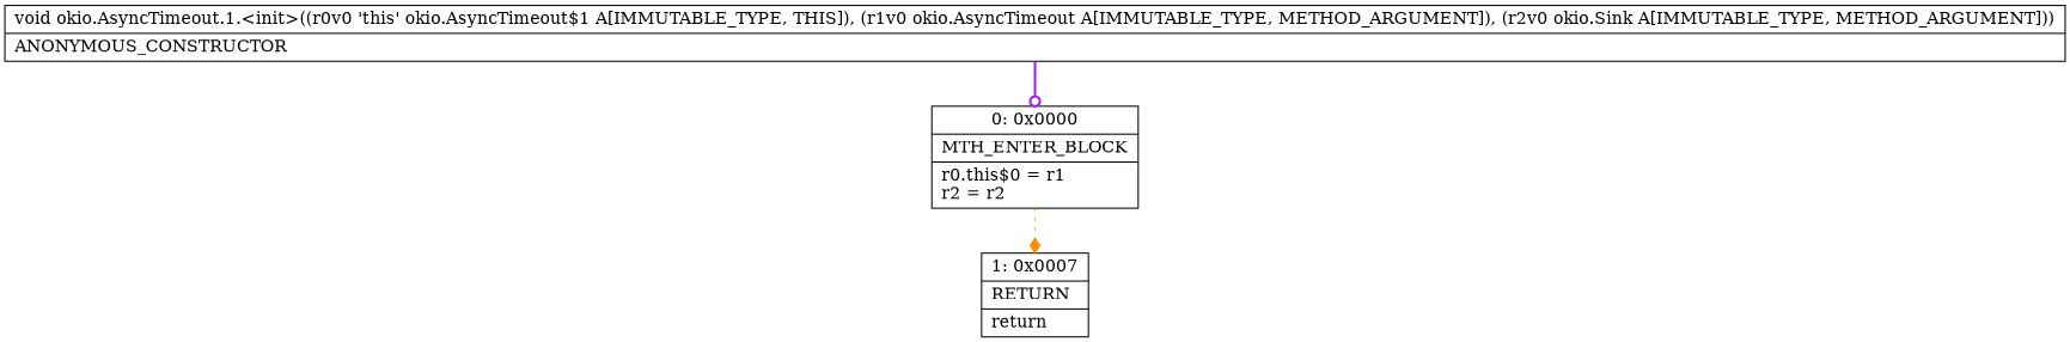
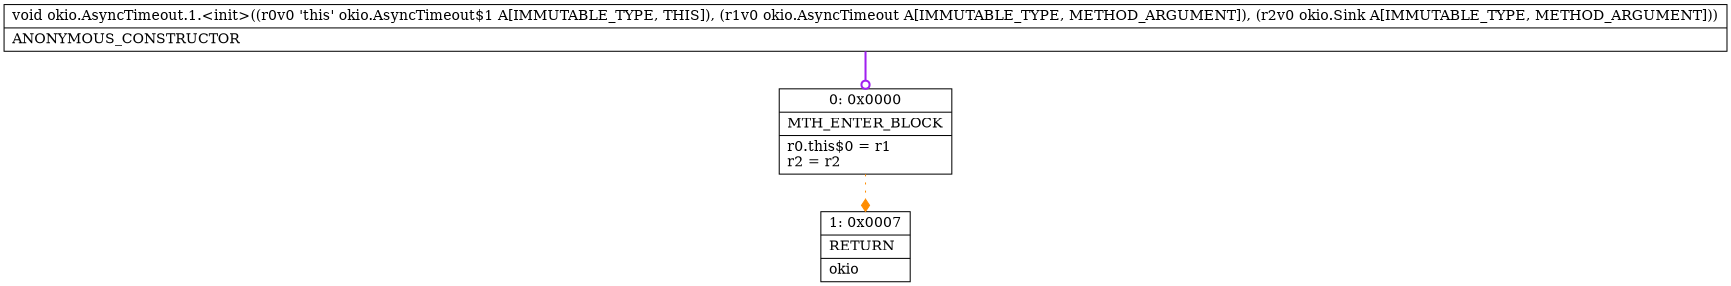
  digraph {
    node [shape=record]
    n1 [label="{0\:\ 0x0000|MTH_ENTER_BLOCK\l|r0.this$0 = r1\lr2 = r2\l}"]
-   n2 [label="{1\:\ 0x0007|RETURN\l|return\l}"]
+   n2 [label="{1\:\ 0x0007|RETURN\l|okio\l}"]
    n3 [label="{void okio.AsyncTimeout.1.\<init\>((r0v0 'this' okio.AsyncTimeout$1 A[IMMUTABLE_TYPE, THIS]), (r1v0 okio.AsyncTimeout A[IMMUTABLE_TYPE, METHOD_ARGUMENT]), (r2v0 okio.Sink A[IMMUTABLE_TYPE, METHOD_ARGUMENT]))  | ANONYMOUS_CONSTRUCTOR\l}"]
    n1 -> n2 [color=darkorange style=dotted arrowhead=diamond]
    n3 -> n1 [color=purple style=bold arrowhead=odot]
  }
